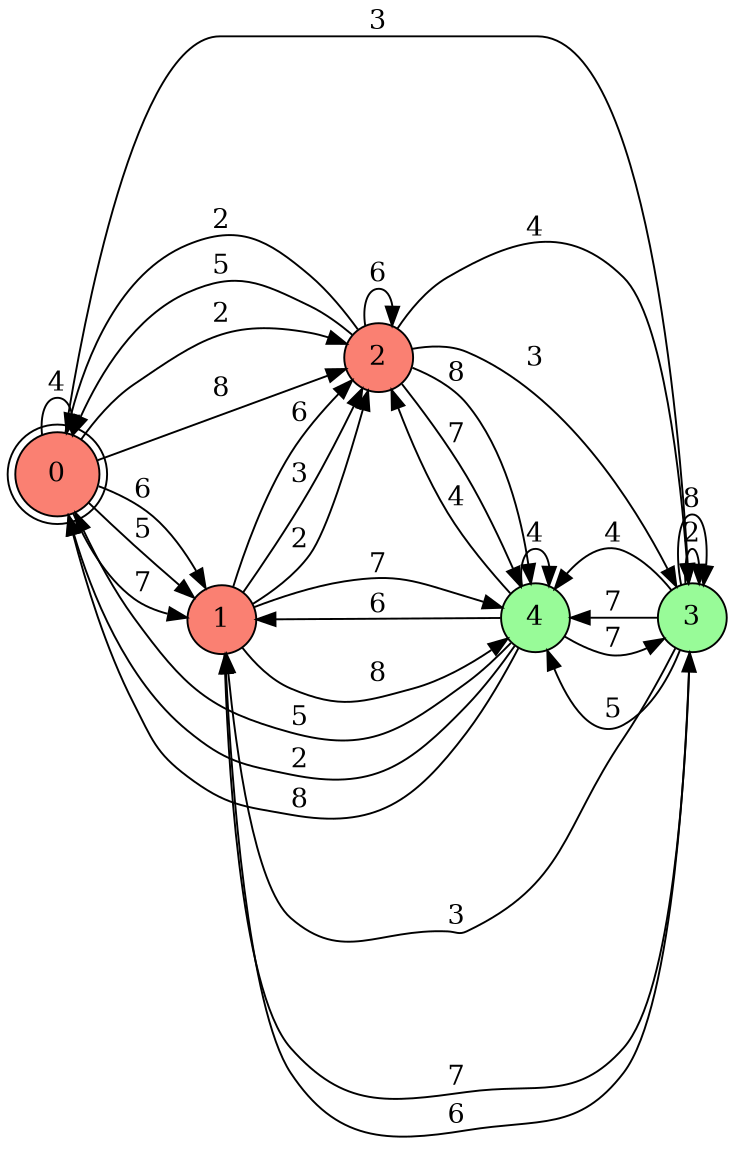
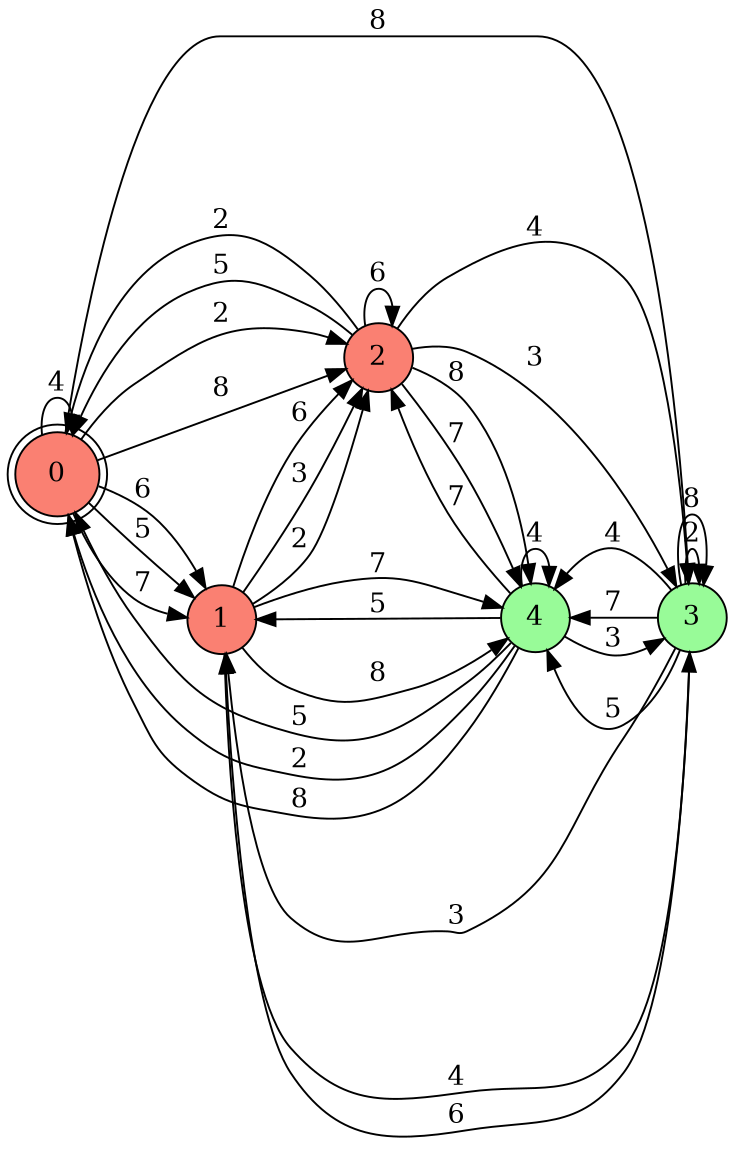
  digraph {
    rankdir=LR
    node [fillcolor=salmon shape=circle style=filled]
    n1 [label=0 shape=doublecircle]
    n2 [label=1]
    n3 [label=2]
    n4 [fillcolor=palegreen label=3]
    n5 [fillcolor=palegreen label=4]
    n1 -> n1 [label=4]
    n1 -> n2 [label=5]
    n1 -> n2 [label=7]
    n1 -> n2 [label=6]
    n1 -> n3 [label=2]
    n1 -> n3 [label=8]
-   n1 -> n4 [label=3]
+   n1 -> n4 [label=8]
    n2 -> n3 [label=2]
    n2 -> n3 [label=6]
    n2 -> n3 [label=3]
-   n2 -> n4 [label=7]
+   n2 -> n4 [label=4]
    n2 -> n5 [label=8]
    n2 -> n5 [label=7]
    n3 -> n1 [label=5]
    n3 -> n1 [label=2]
    n3 -> n3 [label=6]
    n3 -> n4 [label=4]
    n3 -> n4 [label=3]
    n3 -> n5 [label=8]
    n3 -> n5 [label=7]
    n4 -> n2 [label=6]
    n4 -> n2 [label=3]
    n4 -> n4 [label=2]
    n4 -> n4 [label=8]
    n4 -> n5 [label=5]
    n4 -> n5 [label=4]
    n4 -> n5 [label=7]
    n5 -> n1 [label=5]
    n5 -> n1 [label=2]
    n5 -> n1 [label=8]
-   n5 -> n2 [label=6]
-   n5 -> n3 [label=4]
-   n5 -> n4 [label=7]
+   n5 -> n2 [label=5]
+   n5 -> n3 [label=7]
+   n5 -> n4 [label=3]
    n5 -> n5 [label=4]
  }
